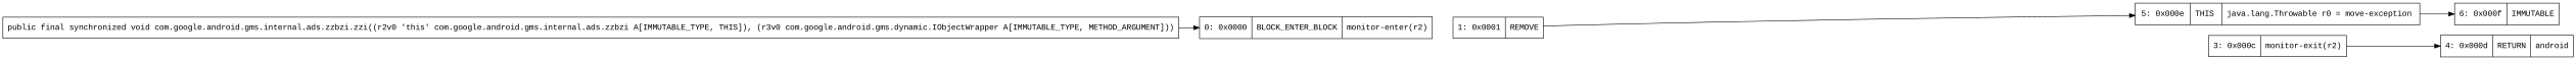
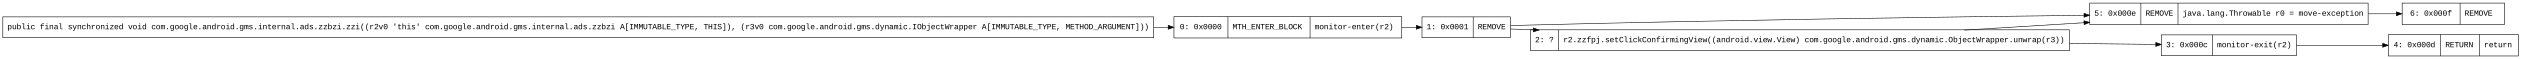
  digraph {
    fontname="Liberation Mono"
    rankdir=LR
    node [fontname="Liberation Mono" shape=record]
    edge [fontname="Liberation Mono"]
-   n1 [label="{0\:\ 0x0000|BLOCK_ENTER_BLOCK\l|monitor\-enter(r2)\l}"]
+   n1 [label="{0\:\ 0x0000|MTH_ENTER_BLOCK\l|monitor\-enter(r2)\l}"]
    n2 [label="{1\:\ 0x0001|REMOVE\l}"]
-   n4 [label="{5\:\ 0x000e|THIS\l|java.lang.Throwable r0 = move\-exception\l}"]
+   n3 [label="{2\:\ ?|r2.zzfpj.setClickConfirmingView((android.view.View) com.google.android.gms.dynamic.ObjectWrapper.unwrap(r3))\l}"]
+   n4 [label="{5\:\ 0x000e|REMOVE\l|java.lang.Throwable r0 = move\-exception\l}"]
    n5 [label="{3\:\ 0x000c|monitor\-exit(r2)\l}"]
-   n6 [label="{6\:\ 0x000f|IMMUTABLE\l}"]
-   n7 [label="{4\:\ 0x000d|RETURN\l|android\l}"]
+   n6 [label="{6\:\ 0x000f|REMOVE\l}"]
+   n7 [label="{4\:\ 0x000d|RETURN\l|return\l}"]
    n8 [label="{public final synchronized void com.google.android.gms.internal.ads.zzbzi.zzi((r2v0 'this' com.google.android.gms.internal.ads.zzbzi A[IMMUTABLE_TYPE, THIS]), (r3v0 com.google.android.gms.dynamic.IObjectWrapper A[IMMUTABLE_TYPE, METHOD_ARGUMENT])) }"]
+   n1 -> n2
+   n2 -> n3
    n2 -> n4
+   n3 -> n4
+   n3 -> n5
    n4 -> n6
    n5 -> n7
    n8 -> n1
  }
